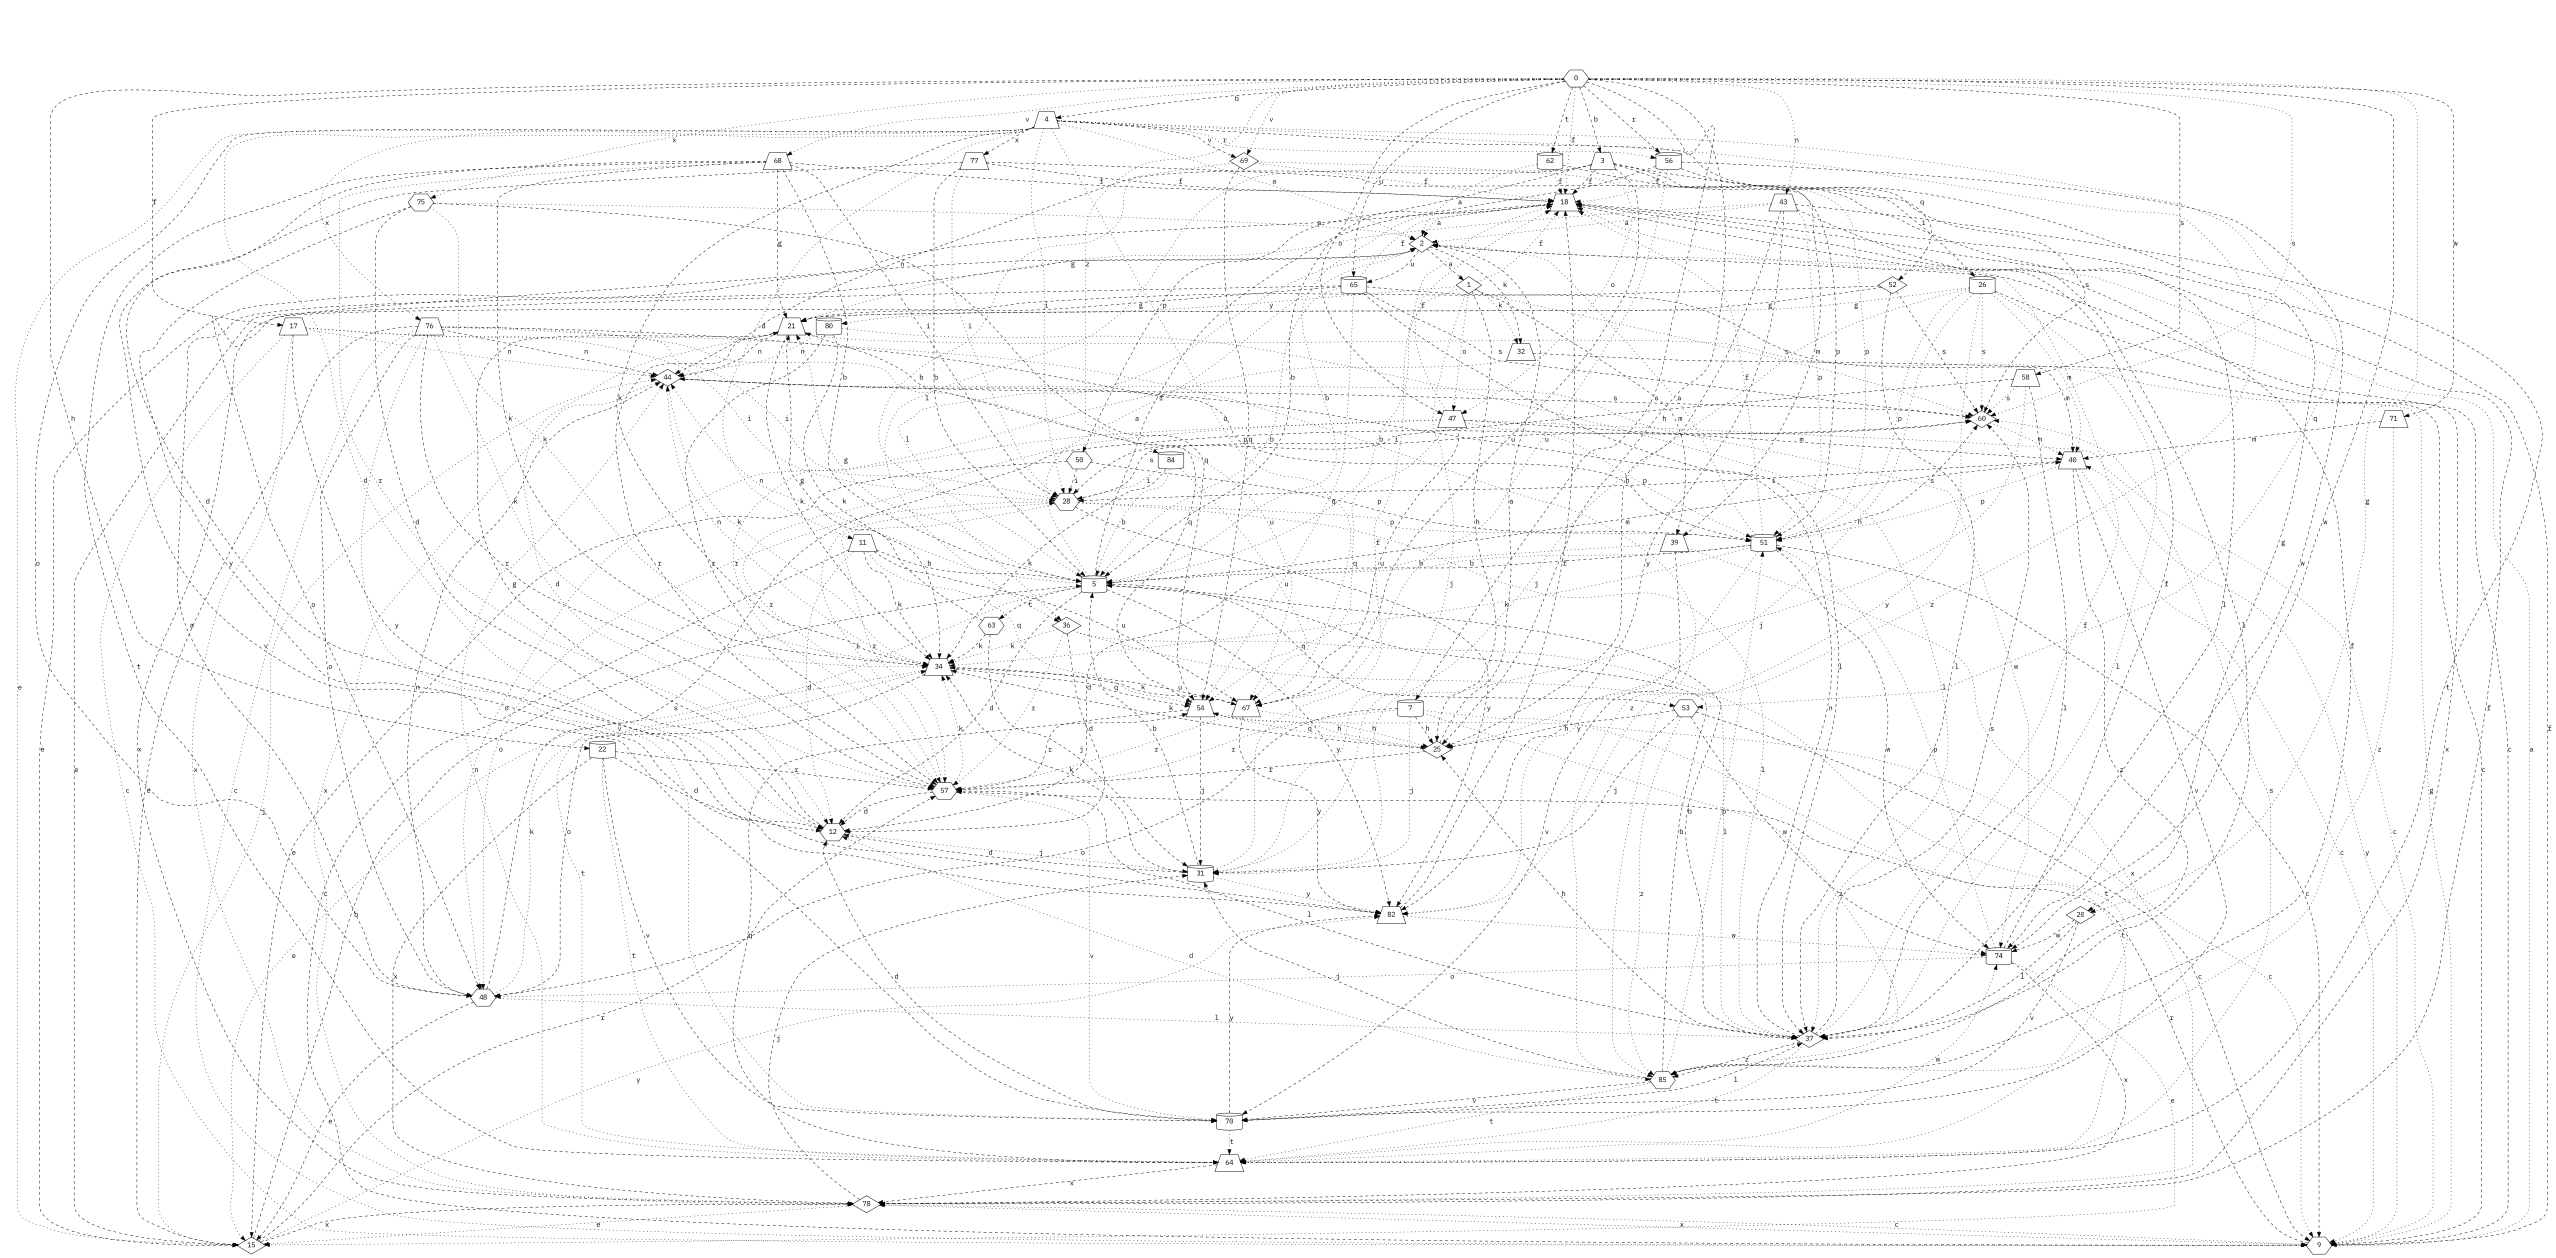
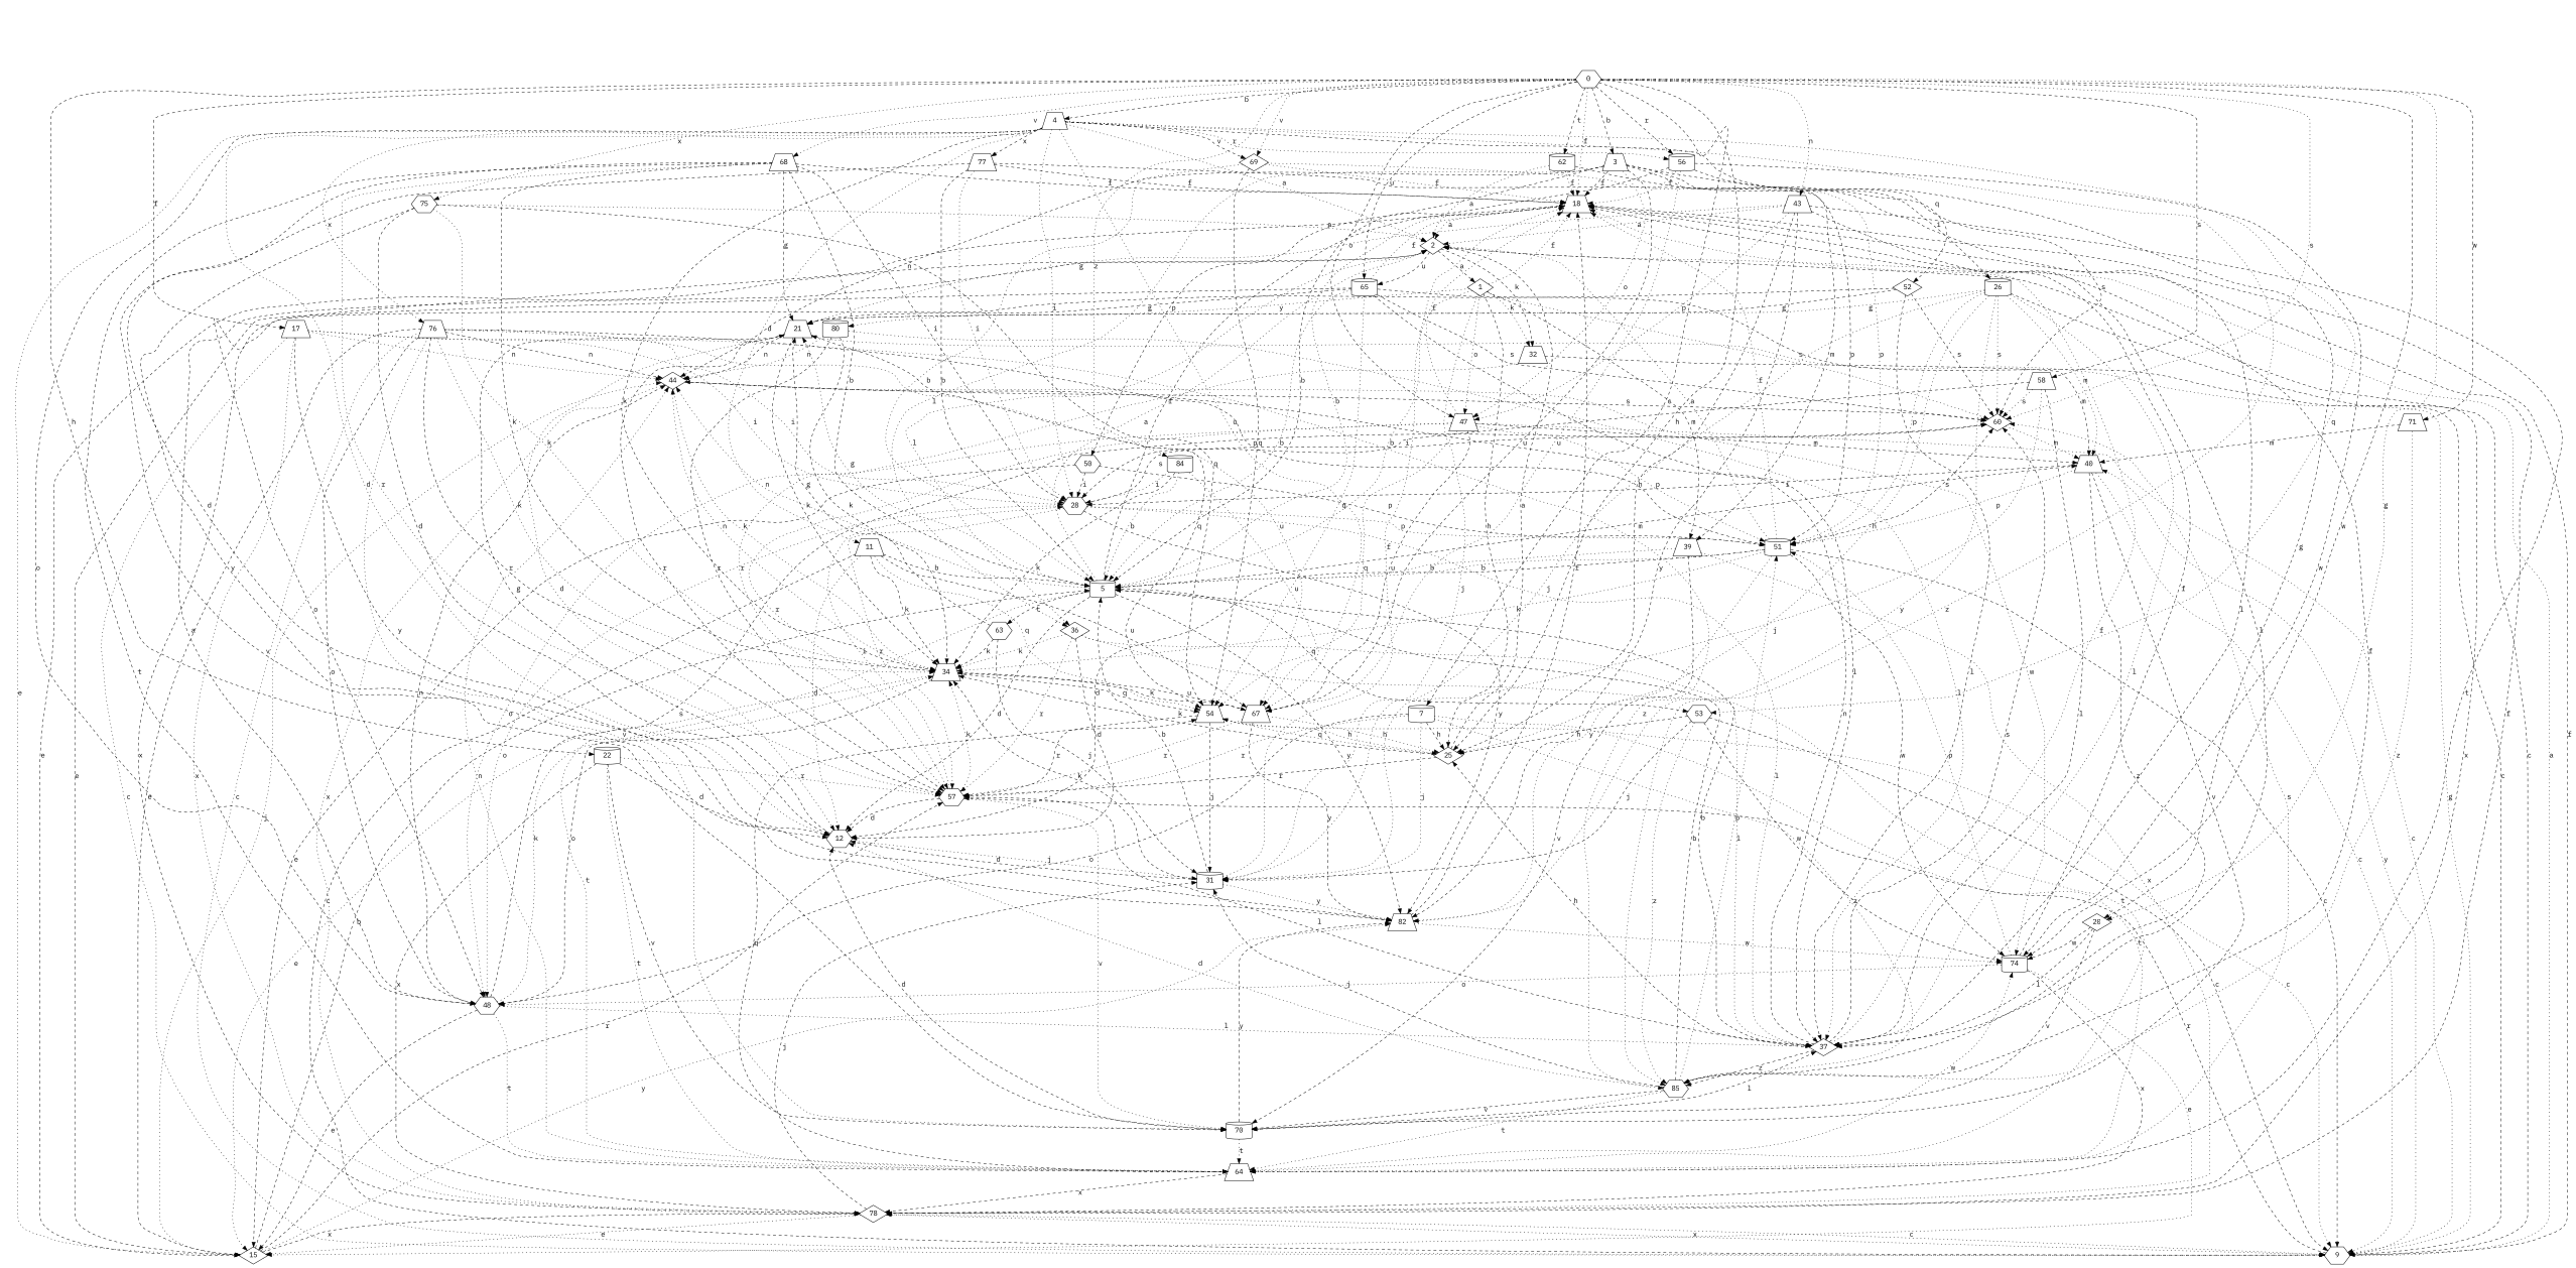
  strict digraph {
    fontname="IBM Plex Mono"
    node [fontname="IBM Plex Mono" shape=trapezium]
    edge [fontname="IBM Plex Mono" style=dashed]
    0 [shape=hexagon]
    3
    4
    7 [shape=cylinder]
    17
    18
    20 [shape=diamond]
    22 [shape=cylinder]
    25 [shape=diamond]
    43
    47
    56 [shape=cylinder]
    58
    60 [shape=diamond]
    62 [shape=cylinder]
    65 [shape=cylinder]
    68
    69 [shape=diamond]
    71
    74 [shape=cylinder]
    75 [shape=hexagon]
    84 [shape=cylinder]
    39
    50 [shape=hexagon]
    36 [shape=diamond]
    26 [shape=cylinder]
    44 [shape=diamond]
    67
    2 [shape=diamond]
    15 [shape=diamond]
    11
    12 [shape=hexagon]
    28 [shape=hexagon]
    34
    48 [shape=hexagon]
    52 [shape=diamond]
    53 [shape=hexagon]
    76
    77
    85 [shape=hexagon]
    31 [shape=cylinder]
    64
    57 [shape=hexagon]
    9 [shape=hexagon]
    82
    78 [shape=diamond]
    5 [shape=cylinder]
    37 [shape=diamond]
    70 [shape=cylinder]
    54
    21
    51 [shape=cylinder]
    40
    1 [shape=diamond]
    32
    80 [shape=cylinder]
    63 [shape=hexagon]
    0 -> 3 [label=b]
    0 -> 4 [label=b]
    0 -> 7 [label=c]
    0 -> 17 [label=f]
    0 -> 18 [label=f style=dotted]
    0 -> 20 [label=g style=dotted]
    0 -> 22 [label=h]
    0 -> 25 [label=h]
    0 -> 43 [label=n style=dotted]
    0 -> 47 [label=o]
    0 -> 56 [label=r]
    0 -> 58 [label=s]
    0 -> 60 [label=s style=dotted]
    0 -> 62 [label=t]
    0 -> 65 [label=u]
    0 -> 68 [label=v style=dotted]
    0 -> 69 [label=v style=dotted]
    0 -> 71 [label=w]
    0 -> 74 [label=w]
    0 -> 75 [label=x style=dotted]
    0 -> 84 [label=z style=dotted]
    3 -> 18 [label=f]
    3 -> 20 [label=g]
    3 -> 47 [label=o style=dotted]
    3 -> 39 [label=m]
    3 -> 50 [label=p]
    3 -> 36 [label=l style=dotted]
    3 -> 26 [label=i]
    3 -> 44 [label=n]
    3 -> 67 [label=u]
    4 -> 56 [label=r style=dotted]
    4 -> 69 [label=v]
    4 -> 67 [label=u style=dotted]
    4 -> 2 [label=a style=dotted]
    4 -> 15 [label=e style=dotted]
    4 -> 11 [label=d style=dotted]
    4 -> 12 [label=d style=dotted]
    4 -> 28 [label=i style=dotted]
    4 -> 34 [label=k]
    4 -> 48 [label=o]
    4 -> 52 [label=q]
    4 -> 53 [label=q style=dotted]
    4 -> 76 [label=x style=dotted]
    4 -> 77 [label=x]
    4 -> 85 [label=z style=dotted]
    7 -> 25 [label=h]
    7 -> 48 [label=o]
    7 -> 85 [label=z style=dotted]
    7 -> 31 [label=j style=dotted]
    7 -> 64 [label=t style=dotted]
    7 -> 57 [label=r style=dotted]
    17 -> 44 [label=n style=dotted]
    17 -> 28 [label=i style=dotted]
    17 -> 85 [label=z style=dotted]
    17 -> 9 [label=c style=dotted]
    17 -> 82 [label=y]
    17 -> 78 [label=x style=dotted]
    18 -> 2 [label=a style=dotted]
    18 -> 48 [label=o]
    18 -> 5 [label=b style=dotted]
    20 -> 74 [label=w]
    20 -> 37 [label=l]
    20 -> 70 [label=v]
    22 -> 12 [label=d]
    22 -> 64 [label=t style=dotted]
-   22 -> 57 [label=r]
+   22 -> 57 [label=r style=dotted]
    22 -> 78 [label=x]
    22 -> 70 [label=v]
    25 -> 2 [label=a]
    25 -> 34 [label=k]
    25 -> 57 [label=r]
    25 -> 54 [label=q style=dotted]
    43 -> 25 [label=h]
    43 -> 2 [label=a style=dotted]
    43 -> 64 [label=t]
    43 -> 82 [label=y]
    43 -> 37 [label=l]
    43 -> 21 [label=g style=dotted]
-   43 -> 51 [label=p style=dotted]
+   43 -> 47 [label=p style=dotted]
    47 -> 18 [label=f style=dotted]
    47 -> 67 [label=u]
    47 -> 48 [label=o style=dotted]
    47 -> 57 [label=r style=dotted]
    47 -> 9 [label=c style=dotted]
    47 -> 54 [label=q style=dotted]
    47 -> 51 [label=p style=dotted]
    47 -> 40 [label=m]
    56 -> 18 [label=f style=dotted]
    56 -> 60 [label=s]
    56 -> 74 [label=w]
    56 -> 67 [label=u style=dotted]
    56 -> 5 [label=b]
    58 -> 60 [label=s style=dotted]
    58 -> 28 [label=i]
    58 -> 31 [label=j style=dotted]
    58 -> 37 [label=l]
    60 -> 40 [label=m style=dotted]
    62 -> 18 [label=f style=dotted]
    62 -> 2 [label=a style=dotted]
    62 -> 37 [label=l]
    65 -> 18 [label=f style=dotted]
    65 -> 60 [label=s]
    65 -> 15 [label=e]
    65 -> 9 [label=c]
    65 -> 5 [label=b style=dotted]
    65 -> 37 [label=l]
    65 -> 54 [label=q style=dotted]
    65 -> 21 [label=g]
    68 -> 18 [label=f]
    68 -> 12 [label=d]
    68 -> 28 [label=i]
    68 -> 34 [label=k]
    68 -> 64 [label=t]
    68 -> 57 [label=r style=dotted]
    68 -> 5 [label=b]
    68 -> 21 [label=g]
    69 -> 18 [label=f style=dotted]
    69 -> 5 [label=b style=dotted]
    69 -> 54 [label=q]
    69 -> 51 [label=p style=dotted]
    71 -> 85 [label=z style=dotted]
    71 -> 40 [label=m]
    74 -> 18 [label=f]
    74 -> 15 [label=e style=dotted]
    74 -> 48 [label=o style=dotted]
    74 -> 78 [label=x]
    74 -> 51 [label=p style=dotted]
    75 -> 2 [label=a style=dotted]
    75 -> 12 [label=d]
    75 -> 34 [label=k style=dotted]
    75 -> 82 [label=y]
    75 -> 54 [label=q]
    84 -> 67 [label=u style=dotted]
    84 -> 28 [label=i style=dotted]
    84 -> 34 [label=k]
    84 -> 5 [label=b style=dotted]
    39 -> 78 [label=x style=dotted]
    39 -> 5 [label=b style=dotted]
    39 -> 70 [label=v]
    50 -> 15 [label=e]
    50 -> 28 [label=i]
    50 -> 51 [label=p]
    36 -> 12 [label=d]
    36 -> 34 [label=k style=dotted]
    36 -> 64 [label=t style=dotted]
    36 -> 57 [label=r style=dotted]
    36 -> 37 [label=l style=dotted]
    26 -> 25 [label=h style=dotted]
    26 -> 60 [label=s style=dotted]
    26 -> 31 [label=j style=dotted]
    26 -> 82 [label=y style=dotted]
    26 -> 78 [label=x]
    26 -> 37 [label=l style=dotted]
    26 -> 21 [label=g style=dotted]
    26 -> 51 [label=p style=dotted]
    26 -> 40 [label=m style=dotted]
    44 -> 60 [label=s]
    44 -> 74 [label=w style=dotted]
    44 -> 34 [label=k style=dotted]
    44 -> 78 [label=x style=dotted]
    67 -> 25 [label=h style=dotted]
    67 -> 34 [label=k]
    67 -> 57 [label=r style=dotted]
    67 -> 82 [label=y]
    2 -> 65 [label=u]
    2 -> 36 [label=l style=dotted]
    2 -> 15 [label=e]
    2 -> 9 [label=c]
    2 -> 1 [label=a]
    2 -> 32 [label=k]
    15 -> 44 [label=j style=dotted]
    15 -> 57 [label=r]
    15 -> 82 [label=y style=dotted]
    15 -> 78 [label=x]
    15 -> 5 [label=b]
    11 -> 67 [label=u]
    11 -> 12 [label=d style=dotted]
    11 -> 34 [label=k]
    11 -> 9 [label=c]
    11 -> 5 [label=b]
    11 -> 54 [label=q style=dotted]
    12 -> 31 [label=j style=dotted]
    12 -> 21 [label=g]
    28 -> 60 [label=s]
    28 -> 48 [label=o style=dotted]
    28 -> 57 [label=r style=dotted]
    28 -> 82 [label=y]
    28 -> 37 [label=l style=dotted]
    28 -> 51 [label=p style=dotted]
    34 -> 44 [label=n style=dotted]
    34 -> 67 [label=u]
    34 -> 15 [label=e style=dotted]
    34 -> 48 [label=o]
    34 -> 54 [label=q]
    48 -> 60 [label=s]
    48 -> 44 [label=n]
    48 -> 2 [label=a]
    48 -> 15 [label=e]
    48 -> 34 [label=k style=dotted]
-   37 -> 64 [label=t style=dotted]
+   48 -> 64 [label=t style=dotted]
    48 -> 37 [label=l style=dotted]
    52 -> 60 [label=s]
    52 -> 78 [label=x]
    52 -> 37 [label=l]
    52 -> 21 [label=g]
    53 -> 25 [label=h]
    53 -> 74 [label=w]
    53 -> 85 [label=z style=dotted]
    53 -> 31 [label=j]
    53 -> 9 [label=c]
    76 -> 44 [label=n]
    76 -> 67 [label=u style=dotted]
    76 -> 15 [label=e]
    76 -> 28 [label=i style=dotted]
    76 -> 34 [label=k style=dotted]
    76 -> 48 [label=o]
    76 -> 57 [label=r]
    76 -> 9 [label=c style=dotted]
    76 -> 70 [label=v style=dotted]
    76 -> 51 [label=p]
    77 -> 18 [label=f]
    77 -> 28 [label=i style=dotted]
    77 -> 5 [label=b]
    77 -> 70 [label=v]
    77 -> 51 [label=p]
    85 -> 18 [label=f]
    85 -> 12 [label=d style=dotted]
    85 -> 31 [label=j]
    85 -> 64 [label=t style=dotted]
    85 -> 5 [label=b]
    85 -> 70 [label=v]
    85 -> 51 [label=p style=dotted]
    31 -> 18 [label=f style=dotted]
    31 -> 12 [label=d]
    31 -> 34 [label=k]
    31 -> 82 [label=y style=dotted]
    31 -> 5 [label=b]
    64 -> 60 [label=s style=dotted]
    64 -> 74 [label=w style=dotted]
    64 -> 44 [label=n style=dotted]
    64 -> 78 [label=x]
    64 -> 54 [label=q]
    57 -> 12 [label=d]
    57 -> 28 [label=i style=dotted]
    57 -> 34 [label=k style=dotted]
    57 -> 37 [label=l]
    57 -> 70 [label=v style=dotted]
    9 -> 18 [label=f]
    9 -> 2 [label=a style=dotted]
    9 -> 57 [label=r]
    9 -> 78 [label=x style=dotted]
    9 -> 21 [label=g style=dotted]
    9 -> 40 [label=y style=dotted]
    82 -> 18 [label=f]
    82 -> 74 [label=w style=dotted]
    78 -> 18 [label=f]
    78 -> 15 [label=e style=dotted]
    78 -> 31 [label=j]
    78 -> 9 [label=c style=dotted]
    5 -> 18 [label=f]
    5 -> 44 [label=n style=dotted]
    5 -> 2 [label=a style=dotted]
    5 -> 12 [label=d]
    5 -> 53 [label=q]
    5 -> 64 [label=t style=dotted]
    5 -> 82 [label=y]
    5 -> 21 [label=g style=dotted]
    5 -> 40 [label=m]
    5 -> 63 [label=t]
    37 -> 18 [label=f style=dotted]
    37 -> 25 [label=h]
    37 -> 60 [label=s]
    37 -> 44 [label=n]
    37 -> 85 [label=z]
    37 -> 5 [label=b]
    70 -> 12 [label=d]
    70 -> 64 [label=t style=dotted]
    70 -> 82 [label=y]
    70 -> 37 [label=l]
    54 -> 25 [label=h style=dotted]
    54 -> 31 [label=j]
    54 -> 57 [label=r]
    54 -> 9 [label=c style=dotted]
    21 -> 44 [label=n]
    21 -> 12 [label=d style=dotted]
    21 -> 34 [label=k]
    21 -> 57 [label=r]
    21 -> 54 [label=q]
    51 -> 18 [label=f style=dotted]
    51 -> 60 [label=s]
    51 -> 74 [label=w]
    51 -> 2 [label=a style=dotted]
    51 -> 12 [label=d]
    51 -> 34 [label=k style=dotted]
    51 -> 9 [label=c]
    51 -> 82 [label=y style=dotted]
    51 -> 5 [label=b style=dotted]
    40 -> 28 [label=i]
    40 -> 85 [label=z]
    40 -> 9 [label=c style=dotted]
    40 -> 70 [label=v]
    40 -> 51 [label=p style=dotted]
    1 -> 18 [label=f style=dotted]
    1 -> 25 [label=h]
    1 -> 47 [label=o style=dotted]
    1 -> 60 [label=s style=dotted]
    1 -> 39 [label=m]
    1 -> 31 [label=j style=dotted]
    1 -> 5 [label=b style=dotted]
    1 -> 32 [label=k style=dotted]
    1 -> 80 [label=y style=dotted]
    32 -> 57 [label=r style=dotted]
    32 -> 40 [label=m]
    80 -> 44 [label=n style=dotted]
    80 -> 34 [label=k]
    80 -> 57 [label=r]
    80 -> 37 [label=l style=dotted]
    63 -> 34 [label=k]
    63 -> 31 [label=j]
    63 -> 21 [label=g]
  }
